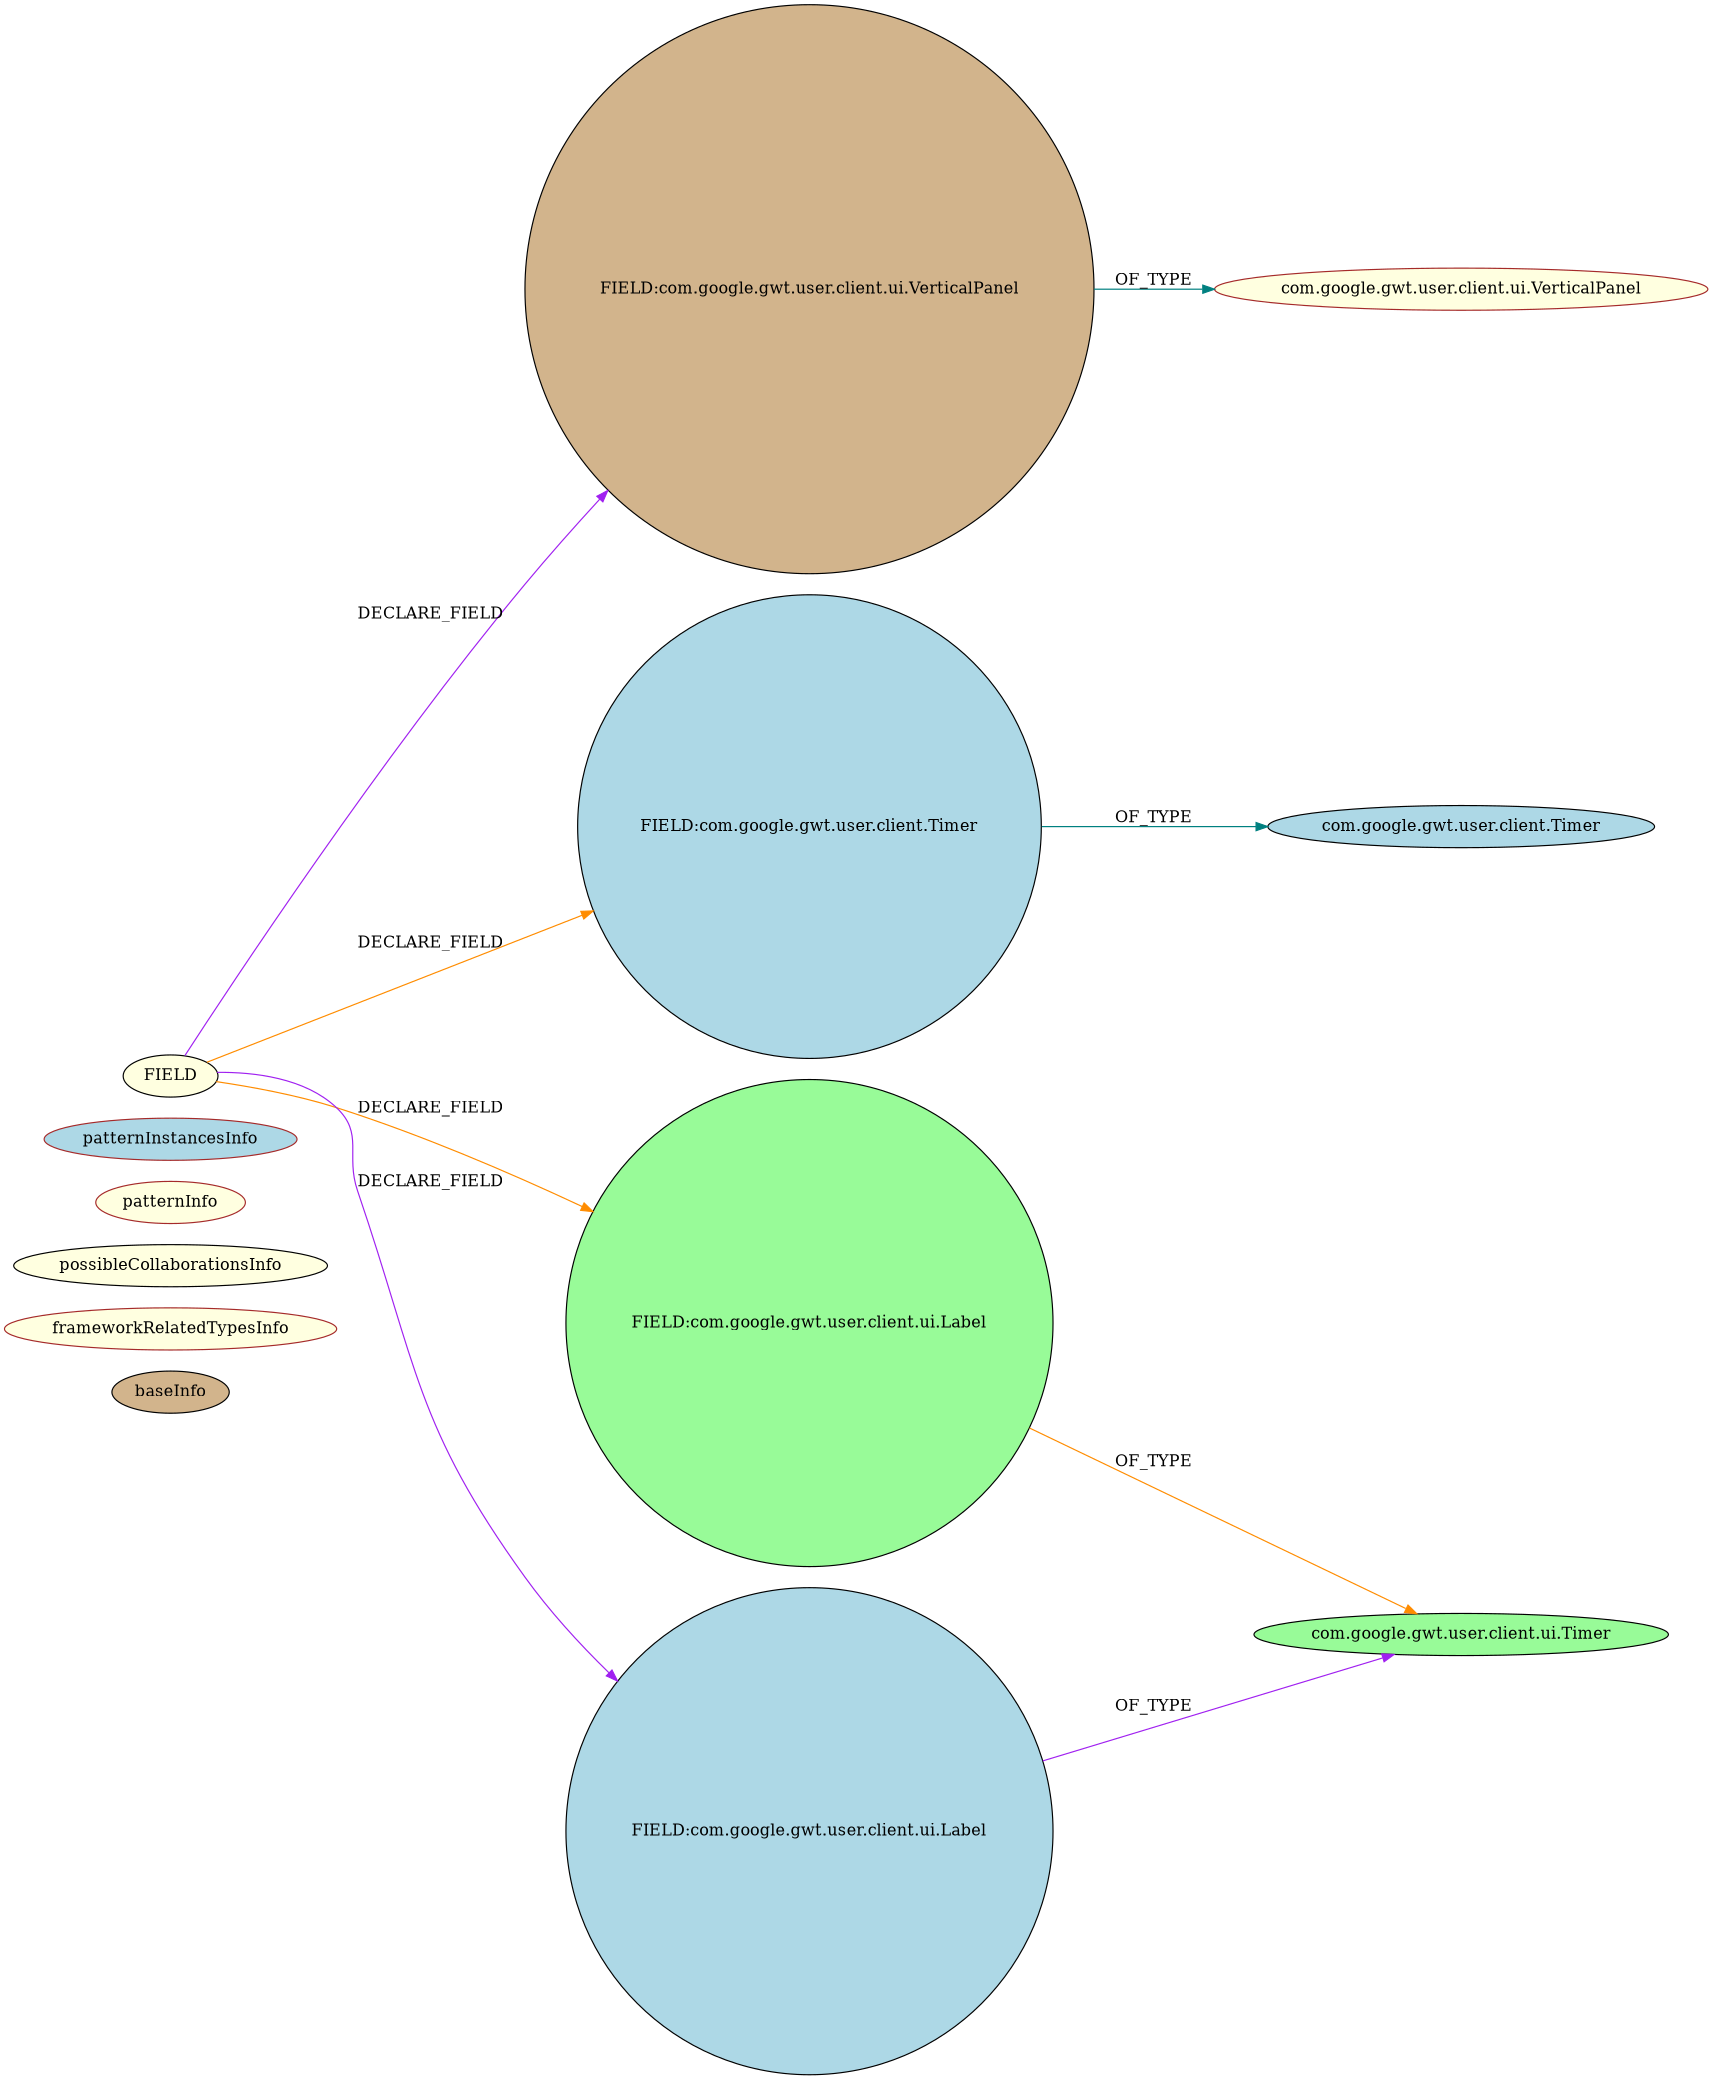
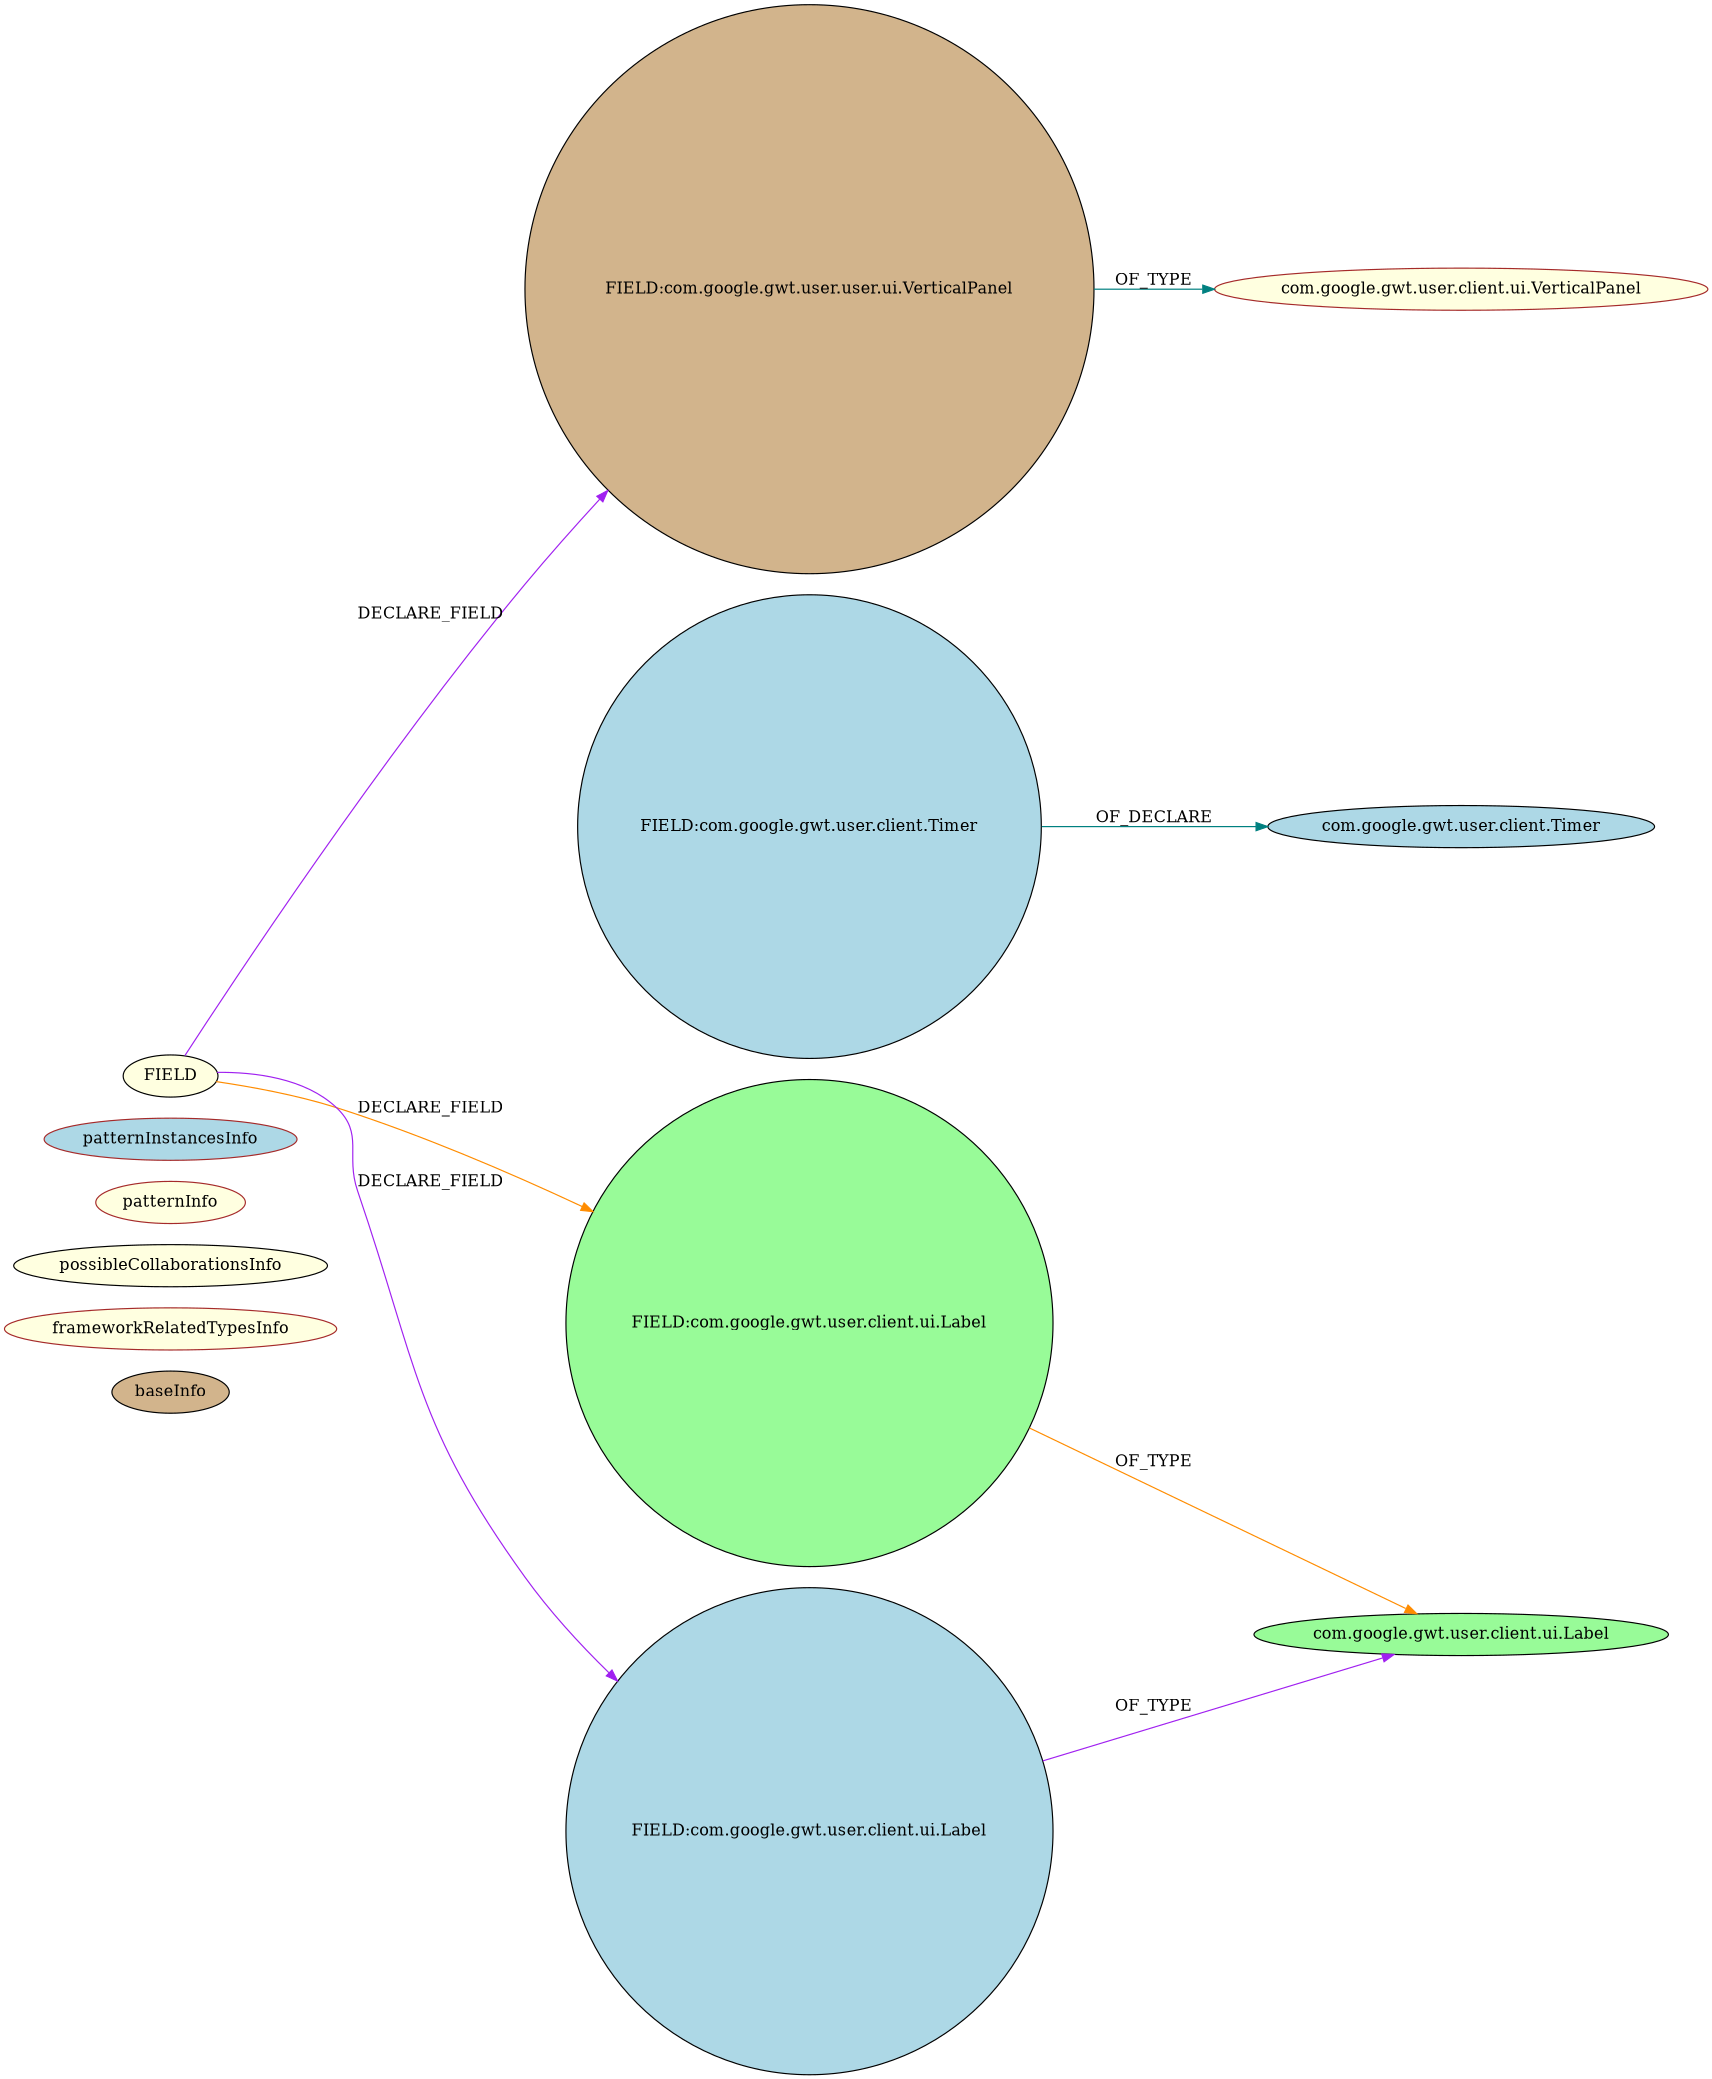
  digraph {
    rankdir=LR
    node [color=black fillcolor=lightyellow style=filled isFrameworkType=false]
    edge [color=purple]
    baseInfo [category=pattern fillcolor=tan graphId=395 isAnonymous=false possibleRelation=false isFrameworkType=""]
    frameworkRelatedTypesInfo [color=brown isFrameworkType=""]
    possibleCollaborationsInfo [isFrameworkType=""]
    patternInfo [color=brown frequency=2.0 patternRootClient=0 isFrameworkType=""]
    patternInstancesInfo [0="vlapan-PhotoBank~/vlapan-PhotoBank/PhotoBank-master/src/com/vlapan/gwt/photobank/client/ui/NotificationPanel.java~NotificationPanel~4614" 1="Tok-Erwin~/Tok-Erwin/Erwin-master/src/main/java/erwin/client/Erwin.java~Erwin~388" color=brown fillcolor=lightblue isFrameworkType=""]
-   n6 [fillcolor=tan label="FIELD:com.google.gwt.user.client.ui.VerticalPanel" shape=circle vertexType=FIELD_DECLARATION]
+   n6 [fillcolor=tan label="FIELD:com.google.gwt.user.user.ui.VerticalPanel" shape=circle vertexType=FIELD_DECLARATION]
    n7 [color=brown label="com.google.gwt.user.client.ui.VerticalPanel" vertexType=FRAMEWORK_CLASS_TYPE]
    n8 [label=FIELD vertexType=ROOT_CLIENT_CLASS_DECLARATION]
    n9 [fillcolor=lightblue label="FIELD:com.google.gwt.user.client.Timer" shape=circle vertexType=FIELD_DECLARATION]
    n10 [fillcolor=palegreen label="FIELD:com.google.gwt.user.client.ui.Label" shape=circle vertexType=FIELD_DECLARATION]
    n11 [fillcolor=lightblue label="FIELD:com.google.gwt.user.client.ui.Label" shape=circle vertexType=FIELD_DECLARATION]
    n12 [fillcolor=lightblue label="com.google.gwt.user.client.Timer" vertexType=FRAMEWORK_CLASS_TYPE]
-   n13 [fillcolor=palegreen label="com.google.gwt.user.client.ui.Timer" vertexType=FRAMEWORK_CLASS_TYPE]
+   n13 [fillcolor=palegreen label="com.google.gwt.user.client.ui.Label" vertexType=FRAMEWORK_CLASS_TYPE]
    n6 -> n7 [color=teal label=OF_TYPE]
    n8 -> n6 [label=DECLARE_FIELD]
-   n8 -> n9 [color=darkorange label=DECLARE_FIELD]
    n8 -> n10 [color=darkorange label=DECLARE_FIELD]
    n8 -> n11 [label=DECLARE_FIELD]
-   n9 -> n12 [color=teal label=OF_TYPE]
+   n9 -> n12 [color=teal label=OF_DECLARE]
    n10 -> n13 [color=darkorange label=OF_TYPE]
    n11 -> n13 [label=OF_TYPE]
  }
